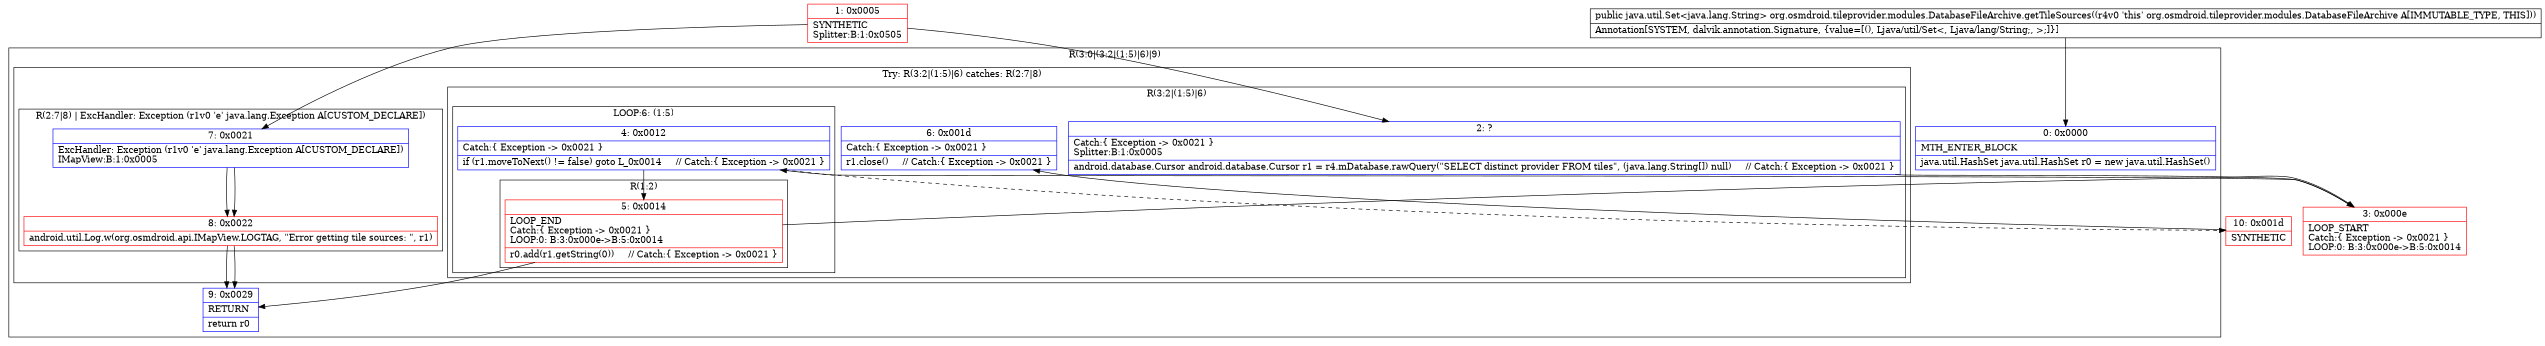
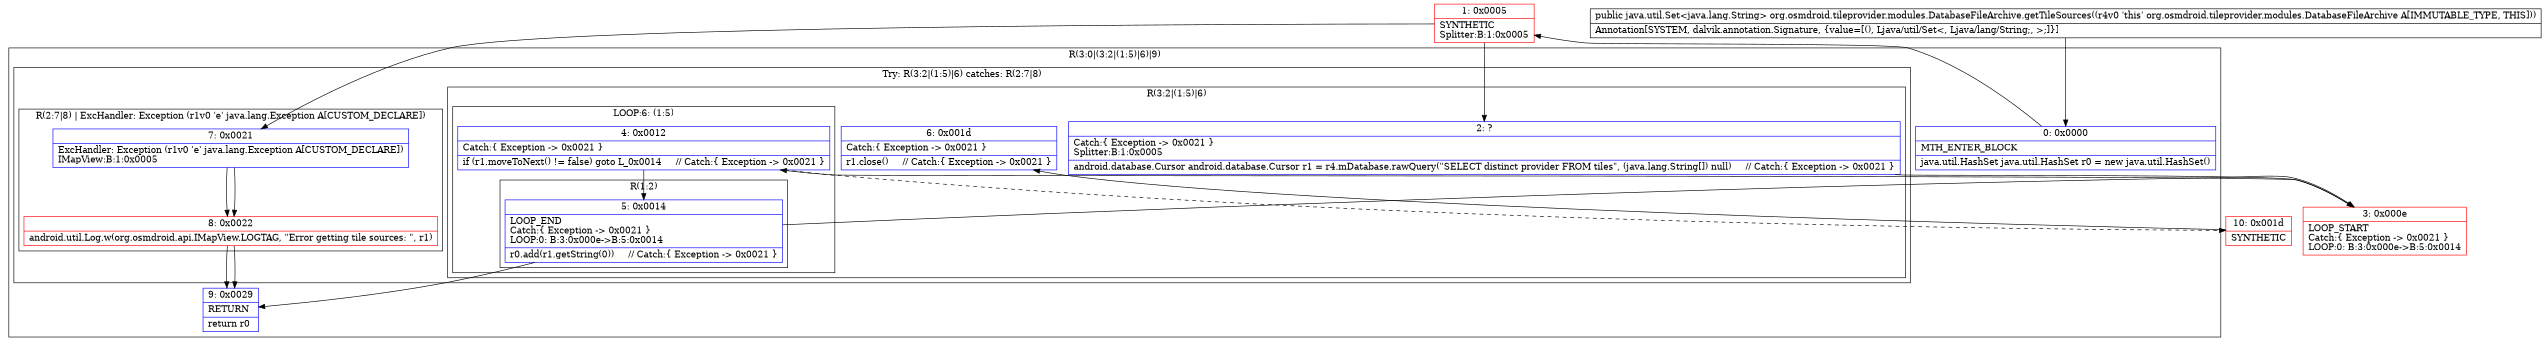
  digraph {
    node [color=blue shape=record]
-   n1 [color=red label="{5\:\ 0x0014|LOOP_END\lCatch:\{ Exception \-\> 0x0021 \}\lLOOP:0: B:3:0x000e\-\>B:5:0x0014\l|r0.add(r1.getString(0))     \/\/ Catch:\{ Exception \-\> 0x0021 \}\l}"]
+   n1 [label="{5\:\ 0x0014|LOOP_END\lCatch:\{ Exception \-\> 0x0021 \}\lLOOP:0: B:3:0x000e\-\>B:5:0x0014\l|r0.add(r1.getString(0))     \/\/ Catch:\{ Exception \-\> 0x0021 \}\l}"]
    n2 [label="{4\:\ 0x0012|Catch:\{ Exception \-\> 0x0021 \}\l|if (r1.moveToNext() != false) goto L_0x0014     \/\/ Catch:\{ Exception \-\> 0x0021 \}\l}"]
    n3 [label="{2\:\ ?|Catch:\{ Exception \-\> 0x0021 \}\lSplitter:B:1:0x0005\l|android.database.Cursor android.database.Cursor r1 = r4.mDatabase.rawQuery(\"SELECT distinct provider FROM tiles\", (java.lang.String[]) null)     \/\/ Catch:\{ Exception \-\> 0x0021 \}\l}"]
    n4 [label="{6\:\ 0x001d|Catch:\{ Exception \-\> 0x0021 \}\l|r1.close()     \/\/ Catch:\{ Exception \-\> 0x0021 \}\l}"]
    n5 [label="{7\:\ 0x0021|ExcHandler: Exception (r1v0 'e' java.lang.Exception A[CUSTOM_DECLARE])\lIMapView:B:1:0x0005\l}"]
    n6 [color=red label="{8\:\ 0x0022|android.util.Log.w(org.osmdroid.api.IMapView.LOGTAG, \"Error getting tile sources: \", r1)\l}"]
    n7 [label="{0\:\ 0x0000|MTH_ENTER_BLOCK\l|java.util.HashSet java.util.HashSet r0 = new java.util.HashSet()\l}"]
    n8 [label="{9\:\ 0x0029|RETURN\l|return r0\l}"]
    n9 [color=red label="{3\:\ 0x000e|LOOP_START\lCatch:\{ Exception \-\> 0x0021 \}\lLOOP:0: B:3:0x000e\-\>B:5:0x0014\l}"]
    n10 [color=red label="{10\:\ 0x001d|SYNTHETIC\l}"]
-   n11 [color=red label="{1\:\ 0x0005|SYNTHETIC\lSplitter:B:1:0x0505\l}"]
+   n11 [color=red label="{1\:\ 0x0005|SYNTHETIC\lSplitter:B:1:0x0005\l}"]
    n12 [label="{public java.util.Set\<java.lang.String\> org.osmdroid.tileprovider.modules.DatabaseFileArchive.getTileSources((r4v0 'this' org.osmdroid.tileprovider.modules.DatabaseFileArchive A[IMMUTABLE_TYPE, THIS]))  | Annotation[SYSTEM, dalvik.annotation.Signature, \{value=[(), Ljava\/util\/Set\<, Ljava\/lang\/String;, \>;]\}]\l}" color=""]
    subgraph cluster_1 {
      label="R(3:0|(3:2|(1:5)|6)|9)"
      n7
      n8
      subgraph cluster_2 {
        label="Try: R(3:2|(1:5)|6) catches: R(2:7|8)"
        subgraph cluster_3 {
          label="R(3:2|(1:5)|6)"
          n3
          n4
          subgraph cluster_4 {
            label="LOOP:6: (1:5)"
            n2
            subgraph cluster_5 {
              label="R(1:2)"
              n1
            }
          }
        }
        subgraph cluster_6 {
          label="R(2:7|8) | ExcHandler: Exception (r1v0 'e' java.lang.Exception A[CUSTOM_DECLARE])\l"
          n5
          n6
        }
      }
    }
    subgraph cluster_7 {
      label="R(2:7|8) | ExcHandler: Exception (r1v0 'e' java.lang.Exception A[CUSTOM_DECLARE])\l"
    }
    n1 -> n8
    n1 -> n9
    n2 -> n1
    n2 -> n10 [style=dashed]
    n3 -> n9
    n5 -> n6
    n5 -> n6
    n6 -> n8
    n6 -> n8
+   n7 -> n11
    n9 -> n2
    n10 -> n4
    n11 -> n3
    n11 -> n5
    n12 -> n7
  }
